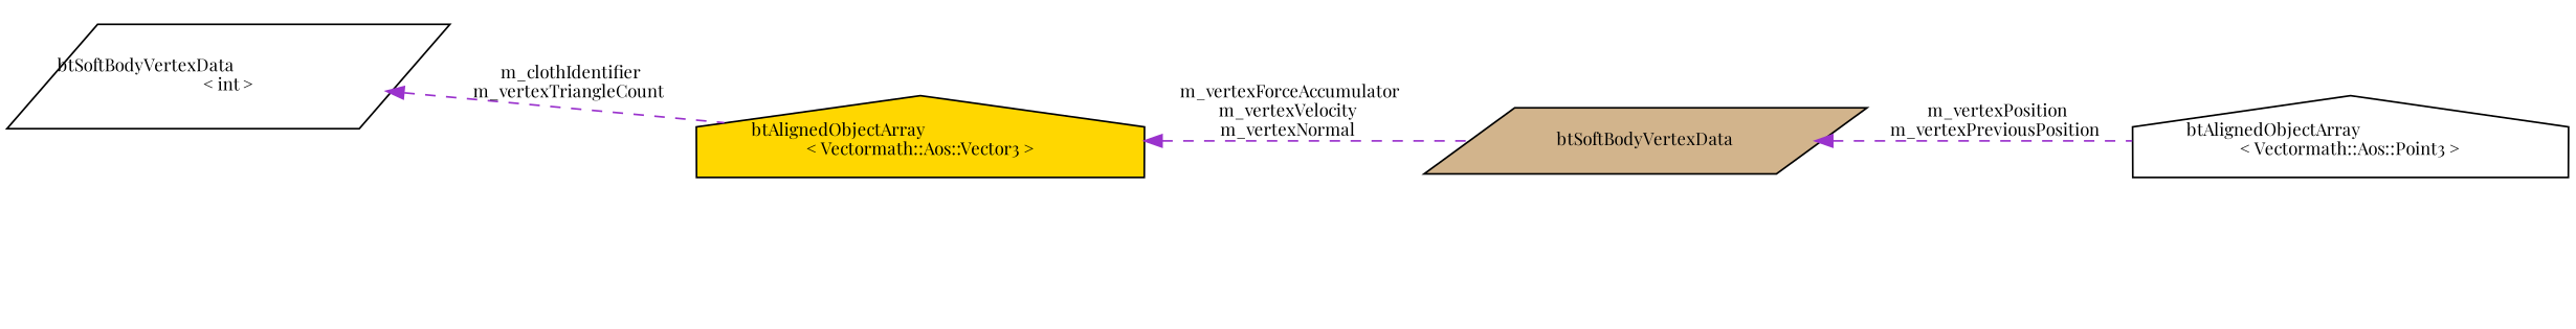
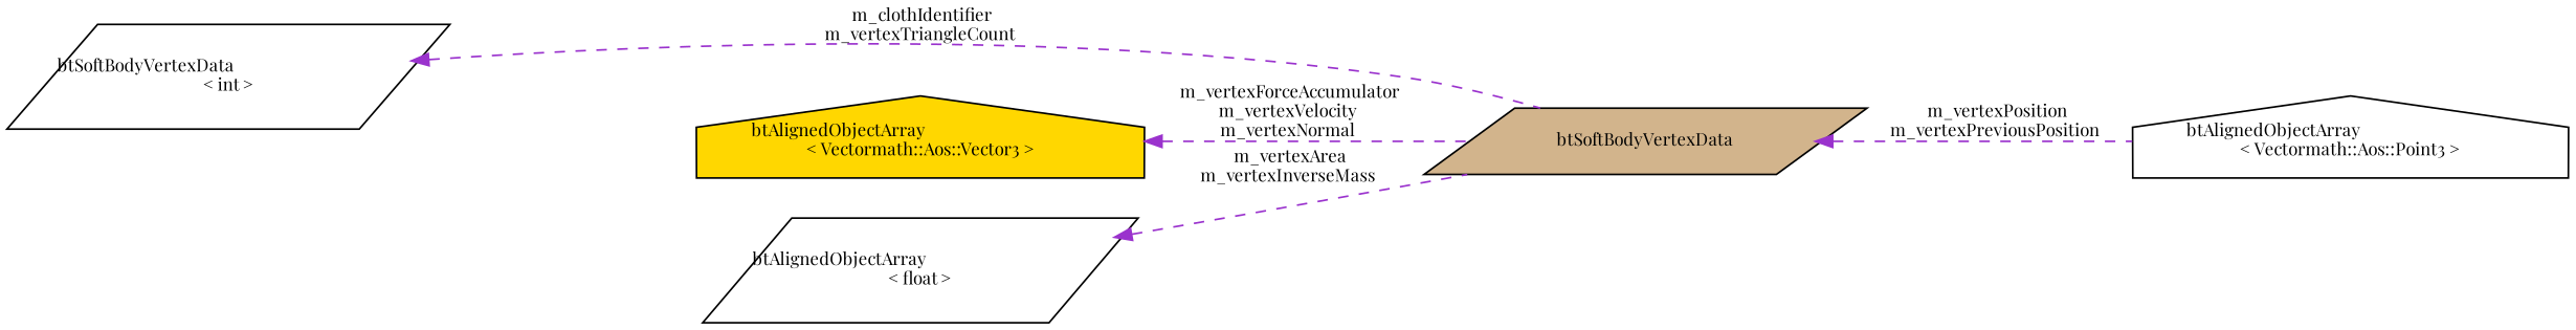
  digraph {
    fontname="Playfair Display"
    rankdir=LR
    node [color=black fillcolor=white fontname="Playfair Display" fontsize=10 shape=parallelogram style=filled]
    edge [color=darkorchid3 dir=back fontname="Playfair Display" fontsize=10 labelfontname=Helvetica labelfontsize=10 style=dashed]
    n1 [fillcolor=tan fontcolor=black height=0.2 label=btSoftBodyVertexData width=0.4]
    n2 [height=0.2 label="btAlignedObjectArray\l\< Vectormath::Aos::Point3 \>" shape=house width=0.4]
    n3 [fillcolor=gold height=0.2 label="btAlignedObjectArray\l\< Vectormath::Aos::Vector3 \>" shape=house width=0.4]
+   n4 [height=0.2 label="btAlignedObjectArray\l\< float \>" width=0.4]
    n5 [height=0.2 label="btSoftBodyVertexData\l\< int \>" width=0.4]
    n1 -> n2 [label=" m_vertexPosition\nm_vertexPreviousPosition"]
    n3 -> n1 [label=" m_vertexForceAccumulator\nm_vertexVelocity\nm_vertexNormal"]
-   n5 -> n3 [label=" m_clothIdentifier\nm_vertexTriangleCount"]
+   n4 -> n1 [label=" m_vertexArea\nm_vertexInverseMass"]
+   n5 -> n1 [label=" m_clothIdentifier\nm_vertexTriangleCount"]
  }
